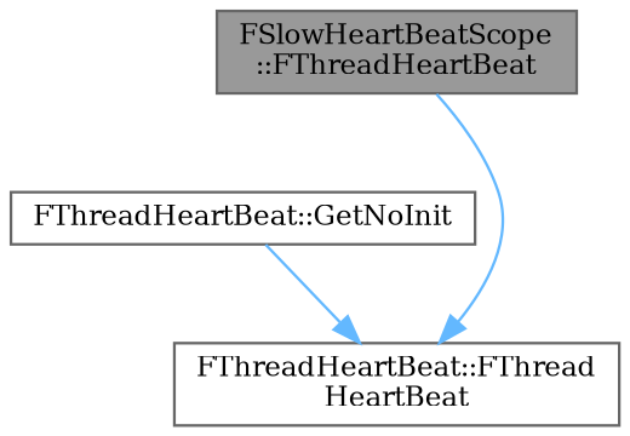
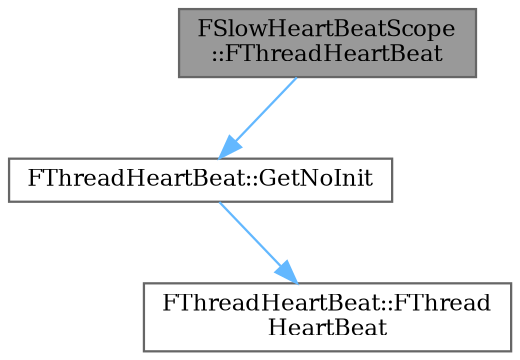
  digraph {
    fontname="DejaVu Serif"
    rankdir=TB
    node [color=grey40 fillcolor=white fontname="DejaVu Serif" fontsize=10 shape=box style=filled]
    edge [color=steelblue1 fontname="DejaVu Serif" fontsize=10 labelfontname=Helvetica labelfontsize=10 style=solid]
    n1 [color=gray40 fillcolor=grey60 fontcolor=black height=0.2 label="FSlowHeartBeatScope\l::FThreadHeartBeat" width=0.4]
    n2 [height=0.2 label="FThreadHeartBeat::GetNoInit" width=0.4]
    n3 [height=0.2 label="FThreadHeartBeat::FThread\lHeartBeat" width=0.4]
-   n1 -> n3
+   n1 -> n2
    n2 -> n3
  }
